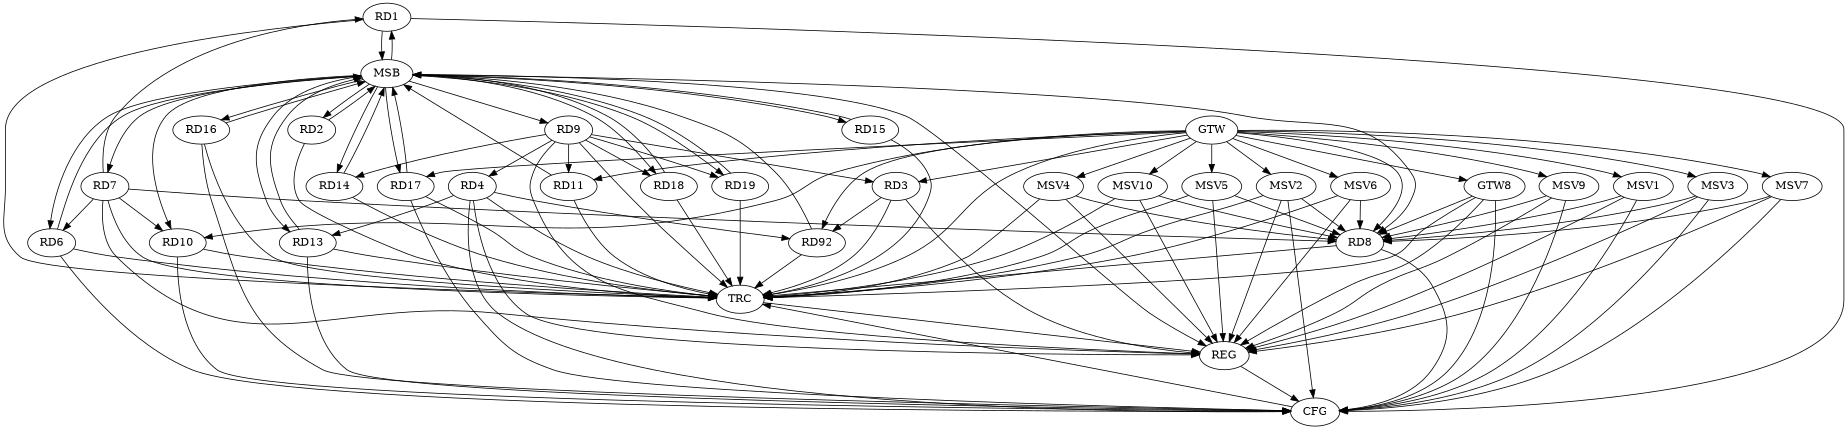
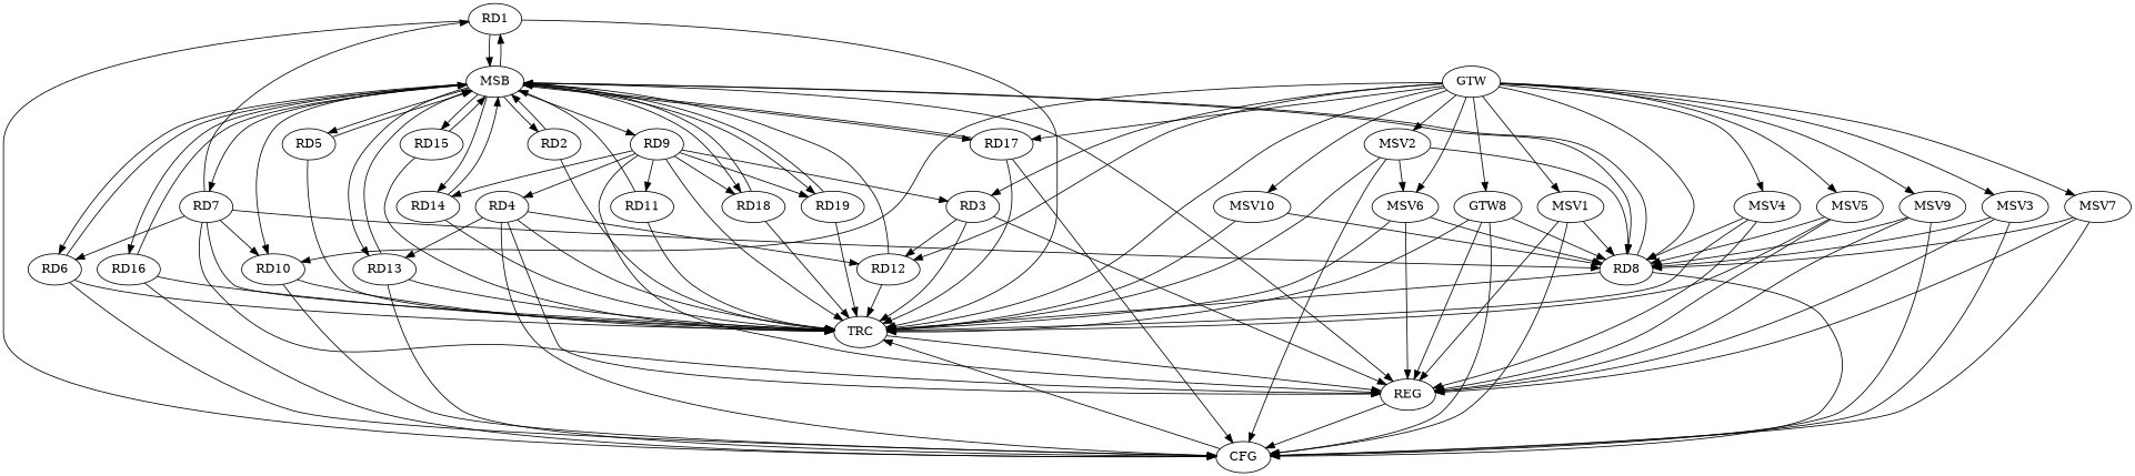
  strict digraph {
    n1 [label=RD1]
    n2 [label=MSB]
    n3 [label=CFG]
    n4 [label=TRC]
    n5 [label=RD2]
    n6 [label=REG]
    n7 [label=RD13]
+   n8 [label=RD5]
    n9 [label=RD6]
    n10 [label=RD7]
    n11 [label=RD8]
    n12 [label=RD10]
    n13 [label=RD9]
    n14 [label=RD14]
    n15 [label=RD18]
    n16 [label=RD19]
    n17 [label=RD15]
    n18 [label=RD16]
    n19 [label=RD17]
    n20 [label=RD3]
-   n21 [label=RD92]
+   n21 [label=RD12]
    n22 [label=RD4]
    n23 [label=RD11]
    n24 [label=GTW]
    n25 [label=MSV1]
    n26 [label=MSV2]
    n27 [label=MSV3]
    n28 [label=MSV4]
    n29 [label=MSV5]
    n30 [label=MSV6]
    n31 [label=MSV7]
    n32 [label=GTW8]
    n33 [label=MSV9]
    n34 [label=MSV10]
    n1 -> n2
    n1 -> n3
    n1 -> n4
    n2 -> n1
    n2 -> n5
    n2 -> n6
    n2 -> n7
+   n2 -> n8
    n2 -> n9
    n2 -> n10
    n2 -> n11
    n2 -> n12
    n2 -> n13
    n2 -> n14
    n2 -> n15
    n2 -> n16
    n2 -> n17
    n2 -> n18
    n2 -> n19
    n3 -> n4
    n4 -> n6
    n5 -> n2
    n5 -> n4
    n6 -> n3
    n7 -> n2
    n7 -> n3
    n7 -> n4
+   n8 -> n2
+   n8 -> n4
    n9 -> n2
    n9 -> n3
    n9 -> n4
    n10 -> n1
    n10 -> n4
    n10 -> n6
    n10 -> n9
    n10 -> n11
    n10 -> n12
+   n11 -> n2
    n11 -> n3
    n11 -> n4
    n12 -> n3
    n12 -> n4
    n13 -> n4
    n13 -> n6
    n13 -> n14
    n13 -> n15
    n13 -> n16
    n13 -> n20
    n13 -> n22
    n13 -> n23
    n14 -> n2
    n14 -> n4
    n15 -> n2
    n15 -> n4
    n16 -> n2
    n16 -> n4
    n17 -> n2
    n17 -> n4
    n18 -> n2
    n18 -> n3
    n18 -> n4
    n19 -> n2
    n19 -> n3
    n19 -> n4
    n20 -> n4
    n20 -> n6
    n20 -> n21
    n21 -> n2
    n21 -> n4
    n22 -> n3
    n22 -> n4
    n22 -> n6
    n22 -> n7
    n22 -> n21
    n23 -> n2
    n23 -> n4
    n24 -> n4
    n24 -> n11
    n24 -> n12
    n24 -> n19
    n24 -> n20
    n24 -> n21
-   n24 -> n23
    n24 -> n25
    n24 -> n26
    n24 -> n27
    n24 -> n28
    n24 -> n29
    n24 -> n30
    n24 -> n31
    n24 -> n32
    n24 -> n33
    n24 -> n34
    n25 -> n3
    n25 -> n6
    n25 -> n11
    n26 -> n3
    n26 -> n4
-   n26 -> n6
+   n26 -> n30
    n26 -> n11
    n27 -> n3
    n27 -> n6
    n27 -> n11
    n28 -> n4
    n28 -> n6
    n28 -> n11
    n29 -> n4
    n29 -> n6
    n29 -> n11
    n30 -> n4
    n30 -> n6
    n30 -> n11
    n31 -> n3
    n31 -> n6
    n31 -> n11
    n32 -> n3
    n32 -> n4
    n32 -> n6
    n32 -> n11
    n33 -> n3
    n33 -> n6
    n33 -> n11
    n34 -> n4
-   n34 -> n6
    n34 -> n11
  }
